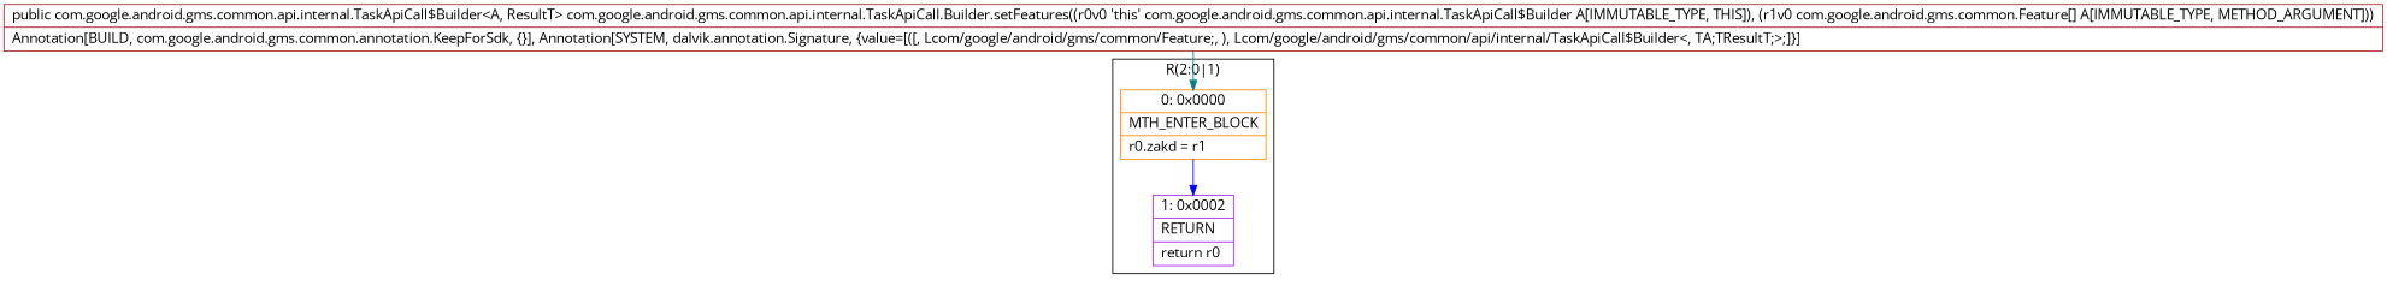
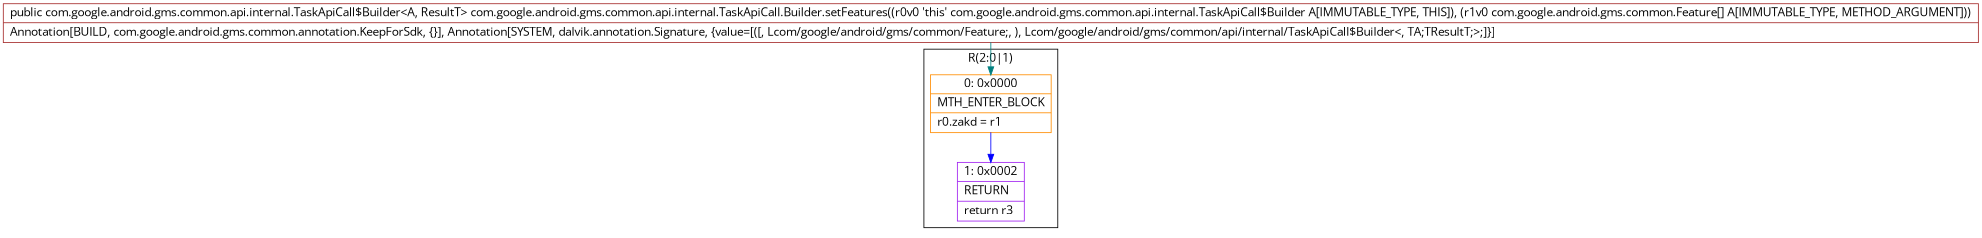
  digraph {
    fontname="Open Sans"
    node [shape=record fontname="Open Sans"]
    edge [style=solid fontname="Open Sans"]
    n1 [color=darkorange label="{0\:\ 0x0000|MTH_ENTER_BLOCK\l|r0.zakd = r1\l}"]
-   n2 [color=purple label="{1\:\ 0x0002|RETURN\l|return r0\l}"]
+   n2 [color=purple label="{1\:\ 0x0002|RETURN\l|return r3\l}"]
    n3 [label="{public com.google.android.gms.common.api.internal.TaskApiCall$Builder\<A, ResultT\> com.google.android.gms.common.api.internal.TaskApiCall.Builder.setFeatures((r0v0 'this' com.google.android.gms.common.api.internal.TaskApiCall$Builder A[IMMUTABLE_TYPE, THIS]), (r1v0 com.google.android.gms.common.Feature[] A[IMMUTABLE_TYPE, METHOD_ARGUMENT]))  | Annotation[BUILD, com.google.android.gms.common.annotation.KeepForSdk, \{\}], Annotation[SYSTEM, dalvik.annotation.Signature, \{value=[([, Lcom\/google\/android\/gms\/common\/Feature;, ), Lcom\/google\/android\/gms\/common\/api\/internal\/TaskApiCall$Builder\<, TA;TResultT;\>;]\}]\l}" color=brown]
    subgraph cluster_1 {
      label="R(2:0|1)"
      n1
      n2
    }
    n1 -> n2 [color=blue]
    n3 -> n1 [color=teal]
  }
